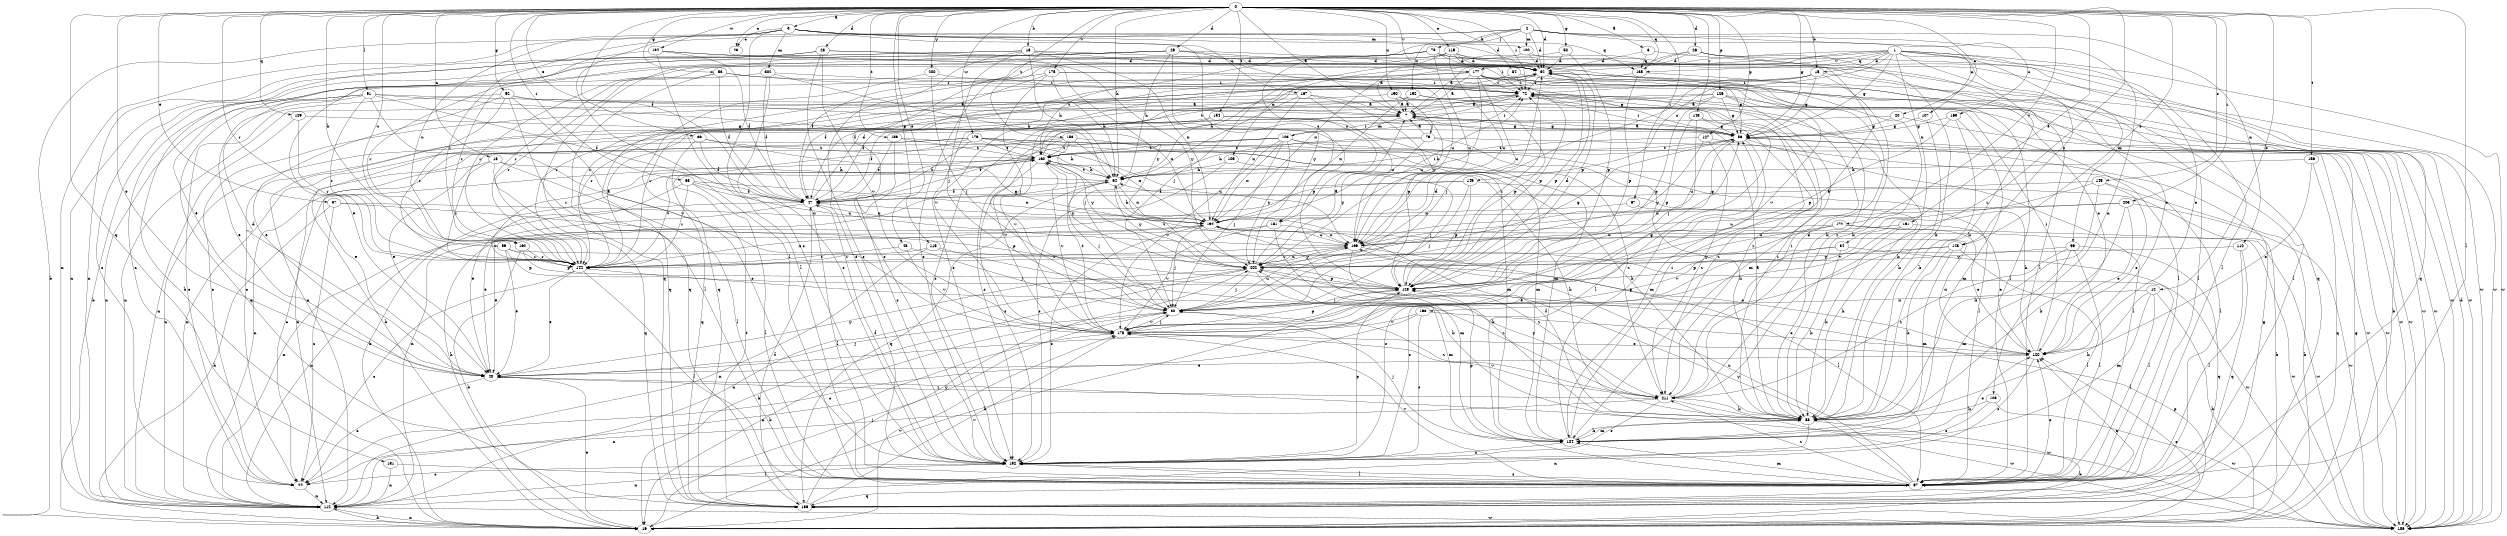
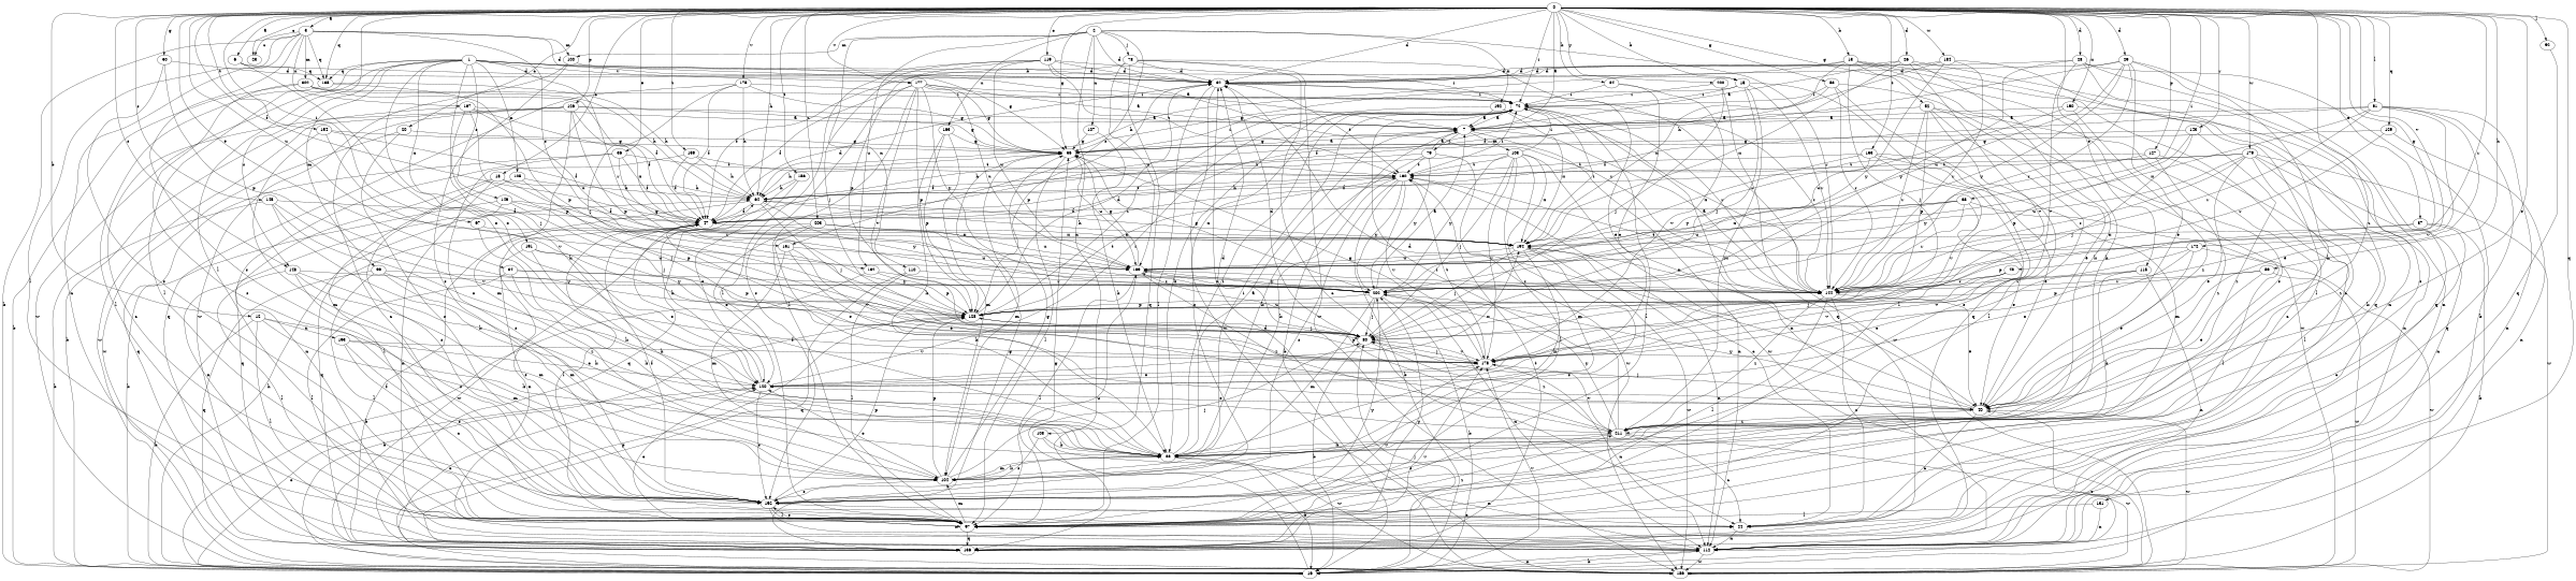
  strict digraph {
    0
    3
    6
    n4 [label=7]
    12
    13
    15
    18
    20
    23
    26
    28
    29
    32
    34
    36
    37
    40
    47
    48
    50
    52
    53
    56
    59
    64
    67
    68
    72
    84
    91
+   92
    97
    115
    119
    126
    127
    129
    131
    135
    143
    144
    145
    148
    153
    154
    156
    159
    162
    172
    175
    177
    179
    184
    190
    200
    203
    211
    100
    151
    16
    n62 [label=302]
    112
    152
    167
    120
    186
    79
    103
    88
    104
    193
    24
    80
    194
    136
    178
    202
    169
    128
    160
    1
    99
    105
    149
    191
    2
    78
    107
    108
    110
    163
    192
    0 -> 3 [label=a]
    0 -> 6 [label=a]
    0 -> n4 [label=a]
    0 -> 12 [label=b]
    0 -> 13 [label=b]
    0 -> 15 [label=b]
    0 -> 18 [label=c]
    0 -> 20 [label=c]
    0 -> 23 [label=c]
    0 -> 26 [label=d]
    0 -> 28 [label=d]
    0 -> 29 [label=d]
    0 -> 32 [label=d]
    0 -> 34 [label=e]
    0 -> 36 [label=e]
    0 -> 37 [label=e]
    0 -> 40 [label=e]
    0 -> 47 [label=f]
    0 -> 48 [label=g]
    0 -> 50 [label=g]
    0 -> 52 [label=g]
    0 -> 53 [label=g]
    0 -> 56 [label=g]
    0 -> 59 [label=h]
    0 -> 64 [label=h]
    0 -> 67 [label=i]
    0 -> 68 [label=i]
    0 -> 72 [label=i]
    0 -> 84 [label=k]
    0 -> 91 [label=l]
+   0 -> 92 [label=l]
    0 -> 97 [label=l]
    0 -> 115 [label=o]
    0 -> 119 [label=o]
    0 -> 126 [label=p]
    0 -> 127 [label=p]
    0 -> 129 [label=q]
    0 -> 131 [label=q]
    0 -> 135 [label=q]
    0 -> 143 [label=r]
    0 -> 144 [label=r]
    0 -> 145 [label=s]
    0 -> 148 [label=s]
    0 -> 153 [label=t]
    0 -> 154 [label=t]
    0 -> 156 [label=t]
    0 -> 159 [label=t]
    0 -> 162 [label=u]
    0 -> 172 [label=v]
    0 -> 175 [label=v]
    0 -> 177 [label=v]
    0 -> 179 [label=w]
    0 -> 184 [label=w]
    0 -> 190 [label=x]
    0 -> 200 [label=y]
    0 -> 203 [label=z]
    0 -> 211 [label=z]
    3 -> 23 [label=c]
    3 -> 32 [label=d]
    3 -> 97 [label=l]
    3 -> 135 [label=q]
    3 -> 100 [label=m]
    3 -> 151 [label=s]
    3 -> 16 [label=b]
    3 -> n62 [label=m]
    3 -> 112 [label=n]
    3 -> 152 [label=s]
    3 -> 167 [label=u]
    6 -> 32 [label=d]
    6 -> 135 [label=q]
    6 -> 120 [label=o]
    n4 -> 56 [label=g]
    n4 -> 16 [label=b]
    n4 -> 186 [label=w]
    n4 -> 79 [label=j]
    n4 -> 103 [label=m]
    12 -> 97 [label=l]
    12 -> 16 [label=b]
    12 -> 88 [label=k]
    12 -> 104 [label=m]
    12 -> 193 [label=x]
    13 -> 32 [label=d]
    13 -> 64 [label=h]
    13 -> 112 [label=n]
    13 -> 152 [label=s]
    13 -> 88 [label=k]
    13 -> 24 [label=c]
    13 -> 80 [label=j]
    13 -> 194 [label=x]
    15 -> 56 [label=g]
    15 -> 72 [label=i]
    15 -> 97 [label=l]
    15 -> 144 [label=r]
    15 -> 211 [label=z]
    15 -> 80 [label=j]
    18 -> 64 [label=h]
    18 -> 97 [label=l]
    18 -> 144 [label=r]
    18 -> 112 [label=n]
    18 -> 136 [label=q]
    20 -> 56 [label=g]
    20 -> 152 [label=s]
    20 -> 186 [label=w]
    26 -> n4 [label=a]
    26 -> 32 [label=d]
    26 -> 88 [label=k]
    26 -> 194 [label=x]
    26 -> 136 [label=q]
    26 -> 178 [label=v]
    28 -> 32 [label=d]
    28 -> 16 [label=b]
    28 -> 112 [label=n]
    28 -> 152 [label=s]
    28 -> 178 [label=v]
    28 -> 202 [label=y]
    29 -> 32 [label=d]
    29 -> 40 [label=e]
    29 -> 64 [label=h]
    29 -> 144 [label=r]
    29 -> 88 [label=k]
    29 -> 136 [label=q]
    29 -> 202 [label=y]
    29 -> 169 [label=u]
    32 -> 72 [label=i]
    32 -> 97 [label=l]
    32 -> 144 [label=r]
    32 -> 186 [label=w]
    32 -> 128 [label=p]
    32 -> 160 [label=t]
    34 -> 97 [label=l]
    34 -> 88 [label=k]
    34 -> 202 [label=y]
    34 -> 128 [label=p]
    36 -> 47 [label=f]
    36 -> 112 [label=n]
    36 -> 136 [label=q]
    36 -> 169 [label=g]
    36 -> 160 [label=t]
    37 -> 16 [label=b]
    37 -> 24 [label=c]
    37 -> 194 [label=x]
    37 -> 128 [label=p]
    40 -> 32 [label=d]
    40 -> 211 [label=z]
    40 -> 186 [label=w]
    40 -> 24 [label=c]
    40 -> 80 [label=j]
    40 -> 202 [label=y]
    47 -> 32 [label=d]
    47 -> 40 [label=e]
    47 -> 97 [label=l]
    47 -> 112 [label=n]
    47 -> 194 [label=x]
    48 -> 144 [label=r]
    48 -> 80 [label=j]
    48 -> 178 [label=v]
    50 -> 32 [label=d]
    50 -> 152 [label=s]
    50 -> 128 [label=p]
    52 -> n4 [label=a]
    52 -> 40 [label=e]
    52 -> 97 [label=l]
    52 -> 144 [label=r]
    52 -> 152 [label=s]
    52 -> 24 [label=c]
    52 -> 128 [label=p]
    53 -> 47 [label=f]
    53 -> 72 [label=i]
    53 -> 144 [label=r]
    53 -> 186 [label=w]
    53 -> 136 [label=q]
    56 -> n4 [label=a]
    56 -> 64 [label=h]
    56 -> 72 [label=i]
    56 -> 97 [label=l]
    56 -> 104 [label=m]
    56 -> 169 [label=u]
    56 -> 160 [label=t]
    59 -> 40 [label=e]
    59 -> 144 [label=r]
    59 -> 186 [label=w]
    59 -> 128 [label=p]
    64 -> 47 [label=f]
    64 -> 80 [label=j]
    64 -> 194 [label=x]
    64 -> 136 [label=q]
    64 -> 202 [label=y]
    64 -> 160 [label=t]
    67 -> 88 [label=k]
    67 -> 194 [label=x]
    68 -> 40 [label=e]
    68 -> 47 [label=f]
    68 -> 97 [label=l]
    68 -> 144 [label=r]
    68 -> 194 [label=x]
    68 -> 169 [label=u]
    72 -> n4 [label=a]
    72 -> 97 [label=l]
    72 -> 144 [label=r]
    72 -> 112 [label=n]
    72 -> 152 [label=s]
    72 -> 186 [label=w]
    84 -> 72 [label=i]
    84 -> 120 [label=o]
    84 -> 178 [label=v]
    91 -> n4 [label=a]
    91 -> 40 [label=e]
    91 -> 47 [label=f]
    91 -> 144 [label=r]
    91 -> 112 [label=n]
    91 -> 194 [label=x]
    91 -> 136 [label=q]
    91 -> 178 [label=v]
+   92 -> 136 [label=q]
    97 -> 211 [label=z]
    97 -> 152 [label=s]
    97 -> 120 [label=o]
    97 -> 104 [label=m]
    97 -> 136 [label=q]
    97 -> 178 [label=v]
    97 -> 202 [label=y]
    97 -> 169 [label=u]
    115 -> 144 [label=r]
    115 -> 112 [label=n]
    115 -> 120 [label=o]
    115 -> 88 [label=k]
    119 -> 32 [label=d]
    119 -> 72 [label=i]
    119 -> 97 [label=l]
    119 -> 144 [label=r]
    119 -> 80 [label=j]
    119 -> 169 [label=u]
    119 -> 128 [label=p]
    119 -> 160 [label=t]
    126 -> n4 [label=a]
    126 -> 47 [label=f]
    126 -> 56 [label=g]
    126 -> 16 [label=b]
    126 -> 186 [label=w]
    126 -> 104 [label=m]
    126 -> 24 [label=c]
    126 -> 128 [label=p]
    127 -> 97 [label=l]
    127 -> 211 [label=z]
    127 -> 202 [label=y]
    127 -> 160 [label=t]
    129 -> 56 [label=g]
    129 -> 144 [label=r]
    129 -> 112 [label=n]
    131 -> 97 [label=l]
    131 -> 112 [label=n]
    135 -> 64 [label=h]
    135 -> 97 [label=l]
    135 -> 128 [label=p]
    143 -> 56 [label=g]
    143 -> 211 [label=z]
    143 -> 80 [label=j]
    143 -> 128 [label=p]
    144 -> n4 [label=a]
    144 -> 40 [label=e]
    144 -> 97 [label=l]
    144 -> 211 [label=z]
    144 -> 24 [label=c]
    144 -> 194 [label=x]
    144 -> 160 [label=t]
    145 -> 47 [label=f]
    145 -> 16 [label=b]
    145 -> 120 [label=o]
    145 -> 88 [label=k]
    145 -> 178 [label=v]
    148 -> 97 [label=l]
    148 -> 152 [label=s]
    148 -> 88 [label=k]
    148 -> 104 [label=m]
    148 -> 202 [label=y]
    153 -> 40 [label=e]
    153 -> 104 [label=m]
    153 -> 194 [label=x]
    153 -> 178 [label=v]
    153 -> 202 [label=y]
    153 -> 160 [label=t]
    154 -> 47 [label=f]
    154 -> 56 [label=g]
    154 -> 104 [label=m]
    154 -> 178 [label=v]
    156 -> 64 [label=h]
    156 -> 120 [label=o]
    156 -> 136 [label=q]
    159 -> 47 [label=f]
    159 -> 64 [label=h]
    159 -> 152 [label=s]
    159 -> 160 [label=t]
    162 -> 144 [label=r]
    162 -> 16 [label=b]
    162 -> 128 [label=p]
    172 -> 40 [label=e]
    172 -> 120 [label=o]
    172 -> 186 [label=w]
    172 -> 178 [label=v]
    172 -> 169 [label=u]
    175 -> 47 [label=f]
    175 -> 56 [label=g]
    175 -> 64 [label=h]
    175 -> 72 [label=i]
    175 -> 80 [label=j]
    175 -> 136 [label=q]
    177 -> n4 [label=a]
    177 -> 47 [label=f]
    177 -> 56 [label=g]
    177 -> 72 [label=i]
    177 -> 97 [label=l]
    177 -> 152 [label=s]
    177 -> 178 [label=v]
    177 -> 202 [label=y]
    177 -> 169 [label=u]
    177 -> 128 [label=p]
    179 -> 40 [label=e]
    179 -> 47 [label=f]
    179 -> 144 [label=r]
    179 -> 211 [label=z]
    179 -> 112 [label=n]
    179 -> 186 [label=w]
    179 -> 88 [label=k]
    179 -> 169 [label=u]
    179 -> 160 [label=t]
    184 -> 32 [label=d]
    184 -> 47 [label=f]
    184 -> 97 [label=l]
    184 -> 144 [label=r]
    184 -> 202 [label=y]
    190 -> n4 [label=a]
    190 -> 211 [label=z]
    190 -> 112 [label=n]
    190 -> 169 [label=u]
    200 -> 72 [label=i]
    200 -> 80 [label=j]
    200 -> 136 [label=q]
    203 -> 120 [label=o]
    203 -> 186 [label=w]
    203 -> 88 [label=k]
    203 -> 194 [label=x]
    203 -> 169 [label=u]
    211 -> 32 [label=d]
    211 -> 72 [label=i]
    211 -> 152 [label=s]
    211 -> 186 [label=w]
    211 -> 88 [label=k]
    211 -> 24 [label=c]
    211 -> 178 [label=v]
    211 -> 202 [label=y]
    100 -> 32 [label=d]
    100 -> 152 [label=s]
    100 -> 186 [label=w]
    151 -> 40 [label=e]
    151 -> 104 [label=m]
    151 -> 178 [label=v]
    151 -> 169 [label=u]
    16 -> 40 [label=e]
    16 -> 56 [label=g]
    16 -> 64 [label=h]
    16 -> 112 [label=n]
    16 -> 120 [label=o]
    16 -> 80 [label=j]
    16 -> 178 [label=v]
    16 -> 128 [label=p]
    n62 -> 47 [label=f]
    n62 -> 64 [label=h]
    n62 -> 72 [label=i]
    n62 -> 16 [label=b]
    n62 -> 152 [label=s]
    112 -> 16 [label=b]
    112 -> 186 [label=w]
    152 -> 47 [label=f]
    152 -> 97 [label=l]
    152 -> 112 [label=n]
    152 -> 24 [label=c]
    152 -> 128 [label=p]
    167 -> n4 [label=a]
    167 -> 24 [label=c]
    167 -> 80 [label=j]
    167 -> 194 [label=x]
    167 -> 169 [label=u]
    167 -> 128 [label=p]
    120 -> 40 [label=e]
    120 -> 64 [label=h]
    120 -> 72 [label=i]
    120 -> 152 [label=s]
    120 -> 194 [label=x]
    186 -> 32 [label=d]
    79 -> n4 [label=a]
    79 -> 64 [label=h]
    79 -> 186 [label=w]
    79 -> 88 [label=k]
    79 -> 202 [label=y]
    79 -> 160 [label=t]
    103 -> 47 [label=f]
    103 -> 72 [label=i]
    103 -> 97 [label=l]
    103 -> 112 [label=n]
    103 -> 104 [label=m]
    103 -> 80 [label=j]
    103 -> 194 [label=x]
    103 -> 178 [label=v]
    103 -> 202 [label=y]
    103 -> 160 [label=t]
    88 -> n4 [label=a]
    88 -> 47 [label=f]
    88 -> 72 [label=i]
    88 -> 16 [label=b]
    88 -> 112 [label=n]
    88 -> 104 [label=m]
    104 -> 56 [label=g]
    104 -> 72 [label=i]
    104 -> 152 [label=s]
    104 -> 120 [label=o]
    104 -> 88 [label=k]
    104 -> 80 [label=j]
    104 -> 128 [label=p]
    193 -> 152 [label=s]
    193 -> 120 [label=o]
    193 -> 24 [label=c]
    193 -> 178 [label=v]
    24 -> 112 [label=n]
    80 -> 32 [label=d]
    80 -> 211 [label=z]
    80 -> 16 [label=b]
    80 -> 178 [label=v]
    80 -> 169 [label=u]
    194 -> 64 [label=h]
    194 -> 72 [label=i]
    194 -> 112 [label=n]
    194 -> 152 [label=s]
    194 -> 186 [label=w]
    194 -> 88 [label=k]
    194 -> 80 [label=j]
    194 -> 169 [label=u]
    136 -> 47 [label=f]
    136 -> 56 [label=g]
    136 -> 120 [label=o]
    136 -> 178 [label=v]
    136 -> 202 [label=y]
    136 -> 160 [label=t]
    178 -> 56 [label=g]
    178 -> 112 [label=n]
    178 -> 120 [label=o]
    178 -> 80 [label=j]
    178 -> 128 [label=p]
    178 -> 160 [label=t]
    202 -> n4 [label=a]
    202 -> 56 [label=g]
    202 -> 16 [label=b]
    202 -> 112 [label=n]
    202 -> 104 [label=m]
    202 -> 80 [label=j]
    202 -> 169 [label=u]
    202 -> 128 [label=p]
    169 -> 56 [label=g]
    169 -> 97 [label=l]
    169 -> 144 [label=r]
    169 -> 211 [label=z]
    169 -> 202 [label=y]
    128 -> 32 [label=d]
    128 -> 72 [label=i]
    128 -> 16 [label=b]
    128 -> 80 [label=j]
    128 -> 160 [label=t]
    160 -> 64 [label=h]
    160 -> 72 [label=i]
    160 -> 16 [label=b]
    160 -> 152 [label=s]
    160 -> 88 [label=k]
    160 -> 24 [label=c]
    160 -> 178 [label=v]
    160 -> 202 [label=y]
    1 -> n4 [label=a]
    1 -> 15 [label=b]
    1 -> 56 [label=g]
    1 -> 97 [label=l]
    1 -> 135 [label=q]
    1 -> 144 [label=r]
    1 -> 148 [label=s]
    1 -> 177 [label=v]
    1 -> 120 [label=o]
    1 -> 186 [label=w]
    1 -> 88 [label=k]
    1 -> 99 [label=m]
    1 -> 105 [label=n]
    1 -> 149 [label=s]
    1 -> 191 [label=x]
    99 -> 97 [label=l]
    99 -> 211 [label=z]
    99 -> 104 [label=m]
    99 -> 136 [label=q]
    99 -> 202 [label=y]
    105 -> 64 [label=h]
    105 -> 152 [label=s]
    105 -> 80 [label=j]
    149 -> 47 [label=f]
    149 -> 16 [label=b]
    149 -> 112 [label=n]
    149 -> 80 [label=j]
    149 -> 128 [label=p]
    191 -> 152 [label=s]
    191 -> 120 [label=o]
    191 -> 88 [label=k]
    191 -> 169 [label=u]
    2 -> 32 [label=d]
    2 -> 144 [label=r]
    2 -> 162 [label=u]
    2 -> 100 [label=m]
    2 -> 151 [label=s]
    2 -> 78 [label=j]
    2 -> 107 [label=n]
    2 -> 108 [label=n]
    2 -> 110 [label=n]
    2 -> 163 [label=u]
    2 -> 192 [label=x]
    78 -> 32 [label=d]
    78 -> 40 [label=e]
    78 -> 47 [label=f]
    78 -> 186 [label=w]
    78 -> 24 [label=c]
    78 -> 136 [label=q]
    78 -> 169 [label=u]
    107 -> 56 [label=g]
    107 -> 88 [label=k]
    108 -> 152 [label=s]
    108 -> 186 [label=w]
    108 -> 88 [label=k]
    110 -> 97 [label=l]
    110 -> 144 [label=r]
    110 -> 136 [label=q]
    163 -> 56 [label=g]
    163 -> 88 [label=k]
    163 -> 104 [label=m]
    163 -> 128 [label=p]
    192 -> n4 [label=a]
    192 -> 144 [label=r]
    192 -> 88 [label=k]
    192 -> 194 [label=x]
-   192 -> 128 [label=p]
  }
